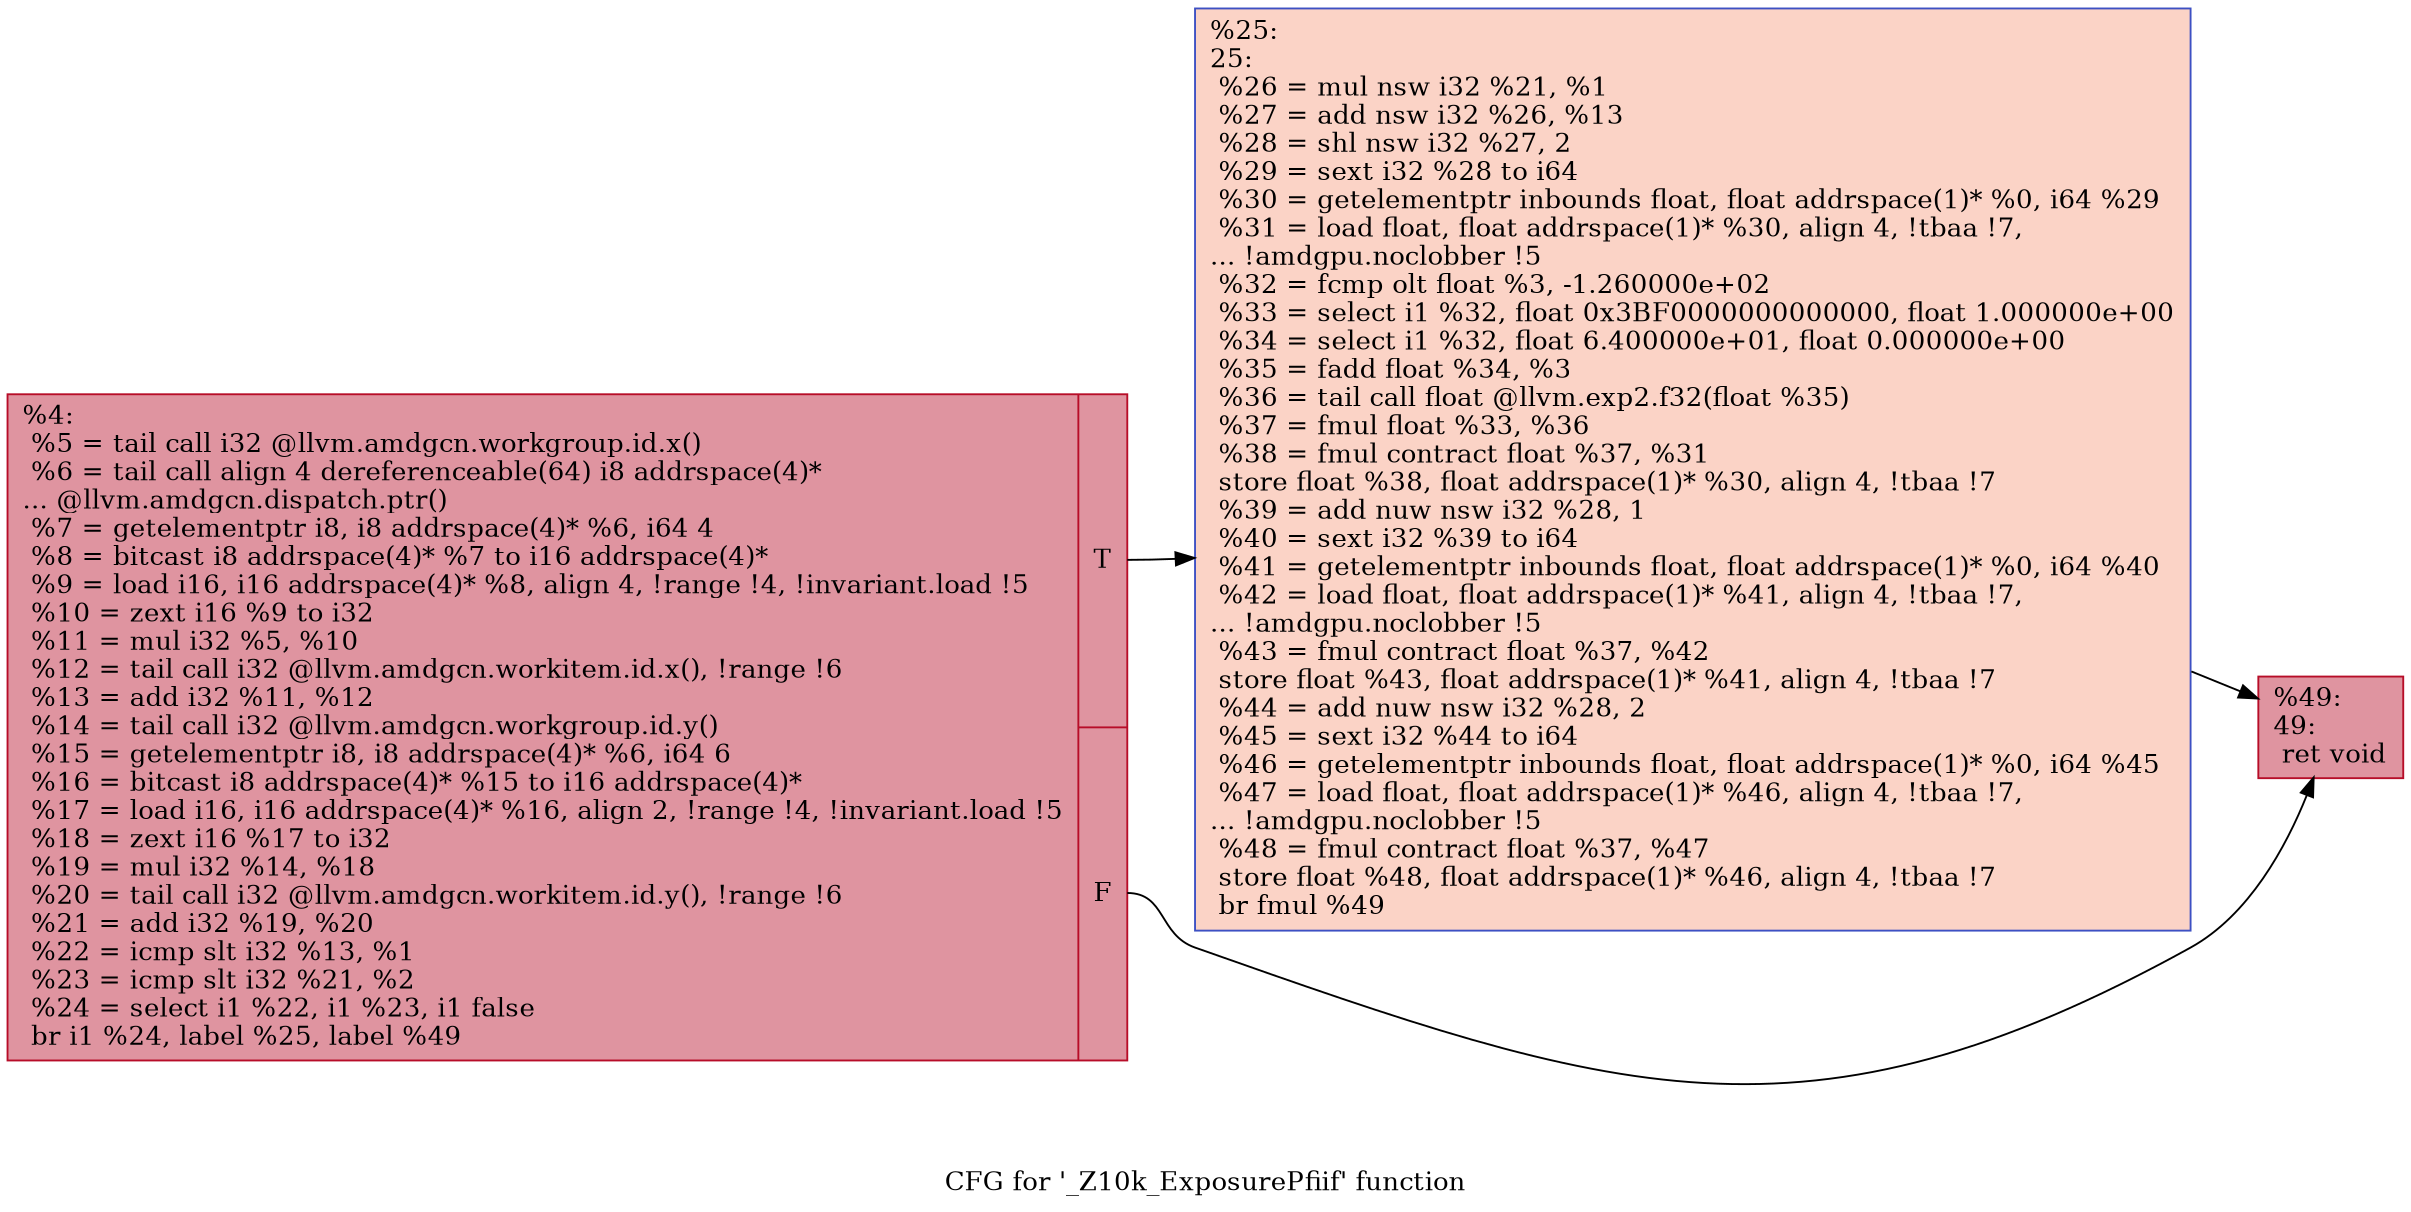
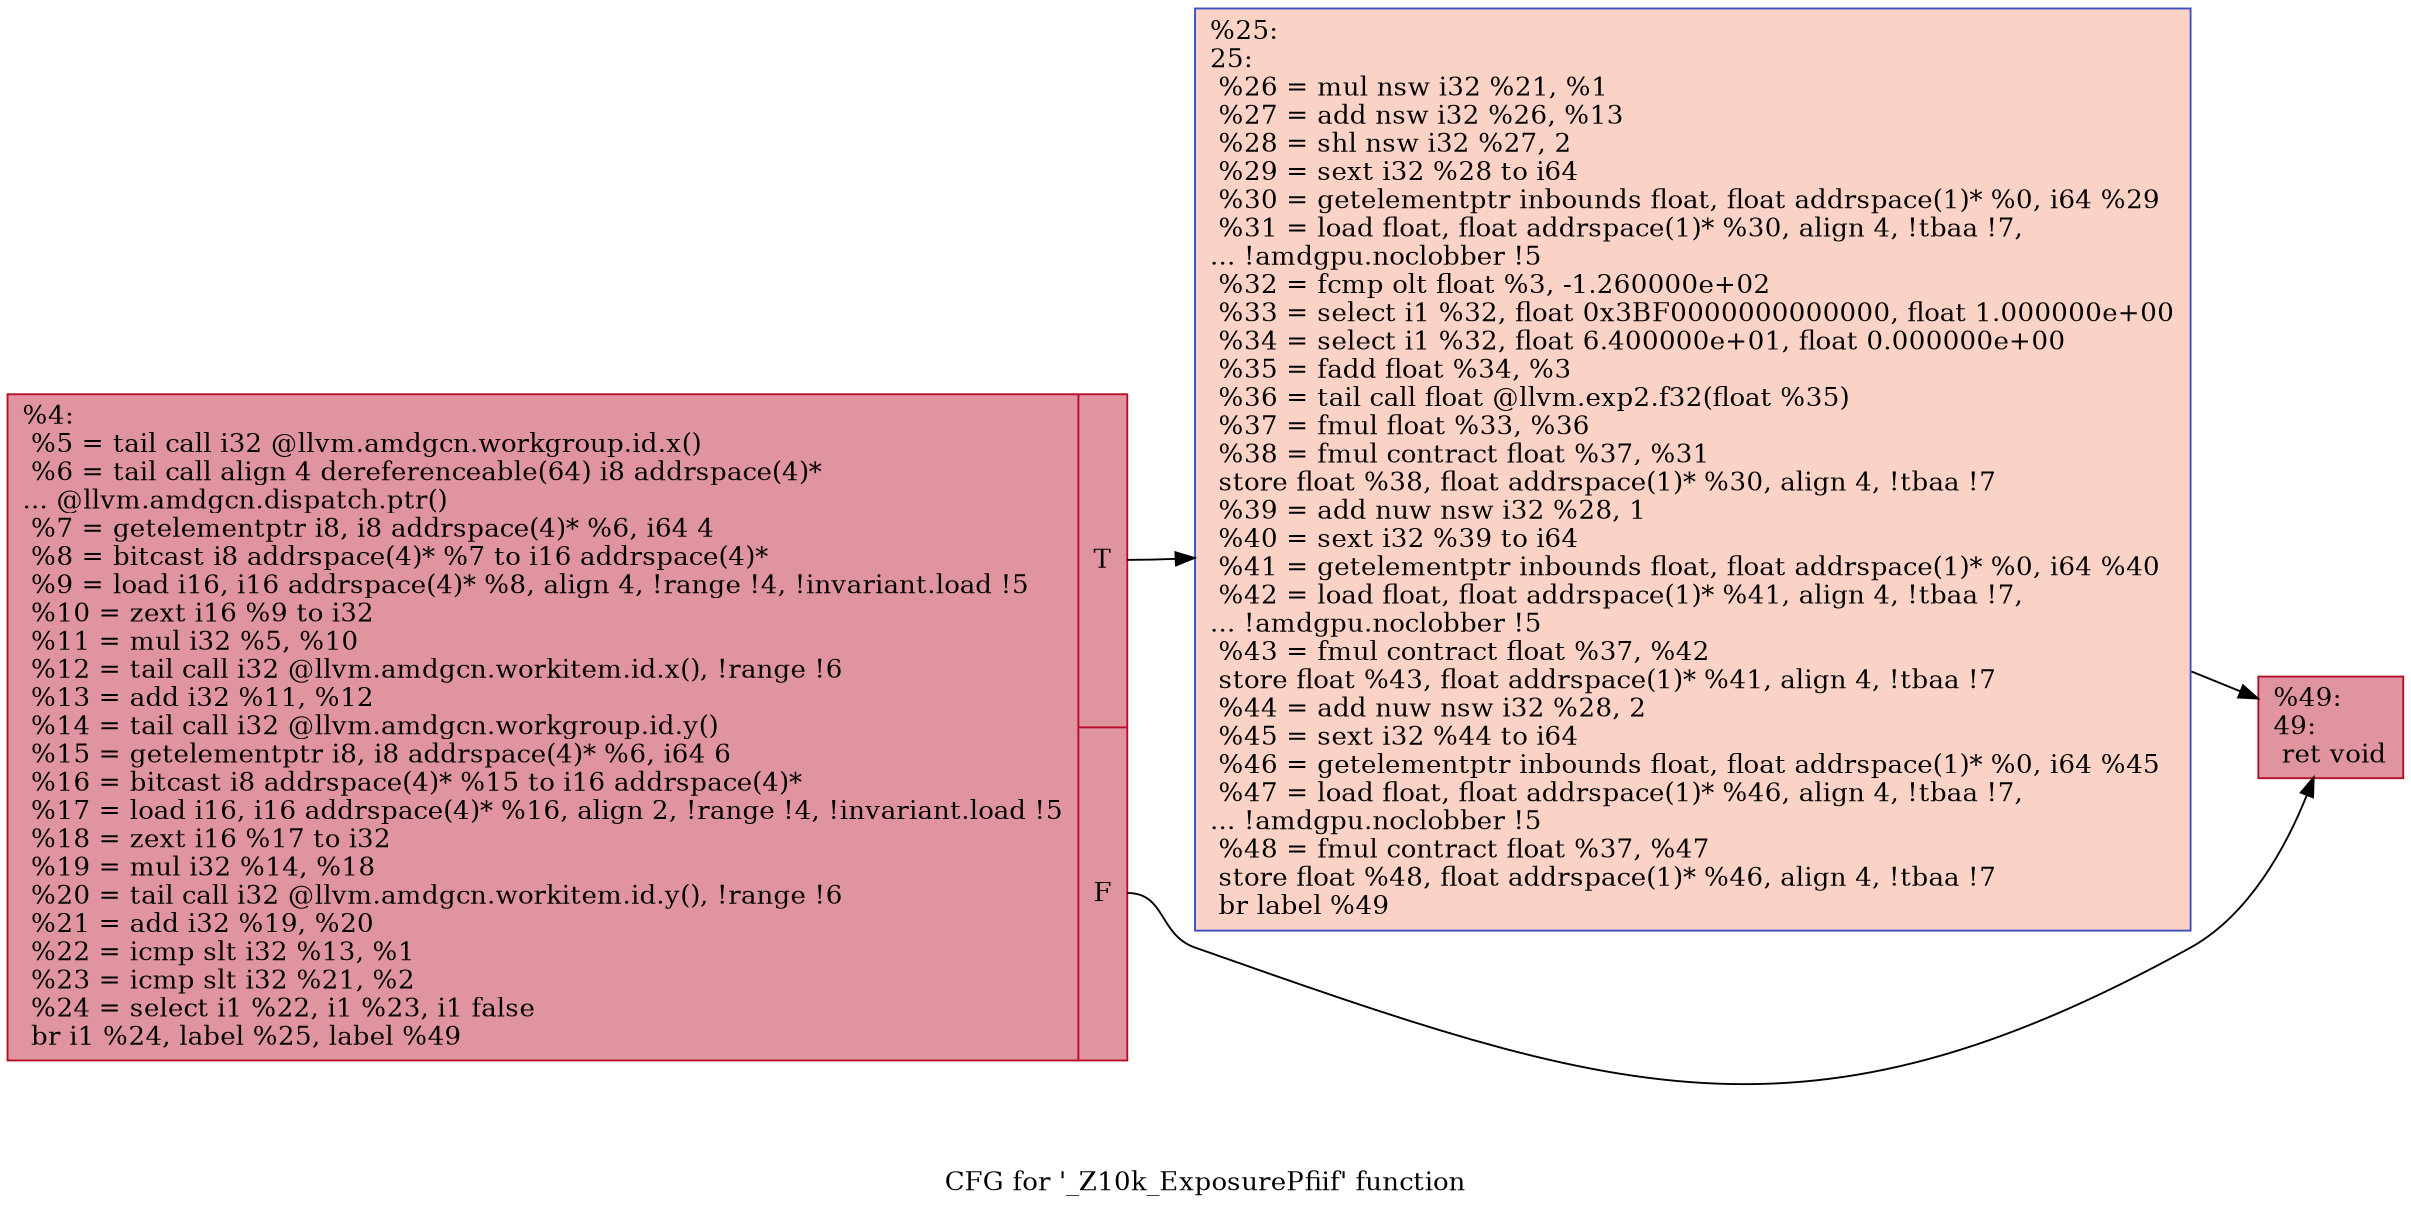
  digraph {
    label="CFG for '_Z10k_ExposurePfiif' function"
    rankdir=LR
    node [color="#b70d28ff" fillcolor="#b70d2870" shape=record style=filled]
    n1 [label="{%4:\l  %5 = tail call i32 @llvm.amdgcn.workgroup.id.x()\l  %6 = tail call align 4 dereferenceable(64) i8 addrspace(4)*\l... @llvm.amdgcn.dispatch.ptr()\l  %7 = getelementptr i8, i8 addrspace(4)* %6, i64 4\l  %8 = bitcast i8 addrspace(4)* %7 to i16 addrspace(4)*\l  %9 = load i16, i16 addrspace(4)* %8, align 4, !range !4, !invariant.load !5\l  %10 = zext i16 %9 to i32\l  %11 = mul i32 %5, %10\l  %12 = tail call i32 @llvm.amdgcn.workitem.id.x(), !range !6\l  %13 = add i32 %11, %12\l  %14 = tail call i32 @llvm.amdgcn.workgroup.id.y()\l  %15 = getelementptr i8, i8 addrspace(4)* %6, i64 6\l  %16 = bitcast i8 addrspace(4)* %15 to i16 addrspace(4)*\l  %17 = load i16, i16 addrspace(4)* %16, align 2, !range !4, !invariant.load !5\l  %18 = zext i16 %17 to i32\l  %19 = mul i32 %14, %18\l  %20 = tail call i32 @llvm.amdgcn.workitem.id.y(), !range !6\l  %21 = add i32 %19, %20\l  %22 = icmp slt i32 %13, %1\l  %23 = icmp slt i32 %21, %2\l  %24 = select i1 %22, i1 %23, i1 false\l  br i1 %24, label %25, label %49\l|{<s0>T|<s1>F}}"]
-   n2 [color="#3d50c3ff" fillcolor="#f59c7d70" label="{%25:\l25:                                               \l  %26 = mul nsw i32 %21, %1\l  %27 = add nsw i32 %26, %13\l  %28 = shl nsw i32 %27, 2\l  %29 = sext i32 %28 to i64\l  %30 = getelementptr inbounds float, float addrspace(1)* %0, i64 %29\l  %31 = load float, float addrspace(1)* %30, align 4, !tbaa !7,\l... !amdgpu.noclobber !5\l  %32 = fcmp olt float %3, -1.260000e+02\l  %33 = select i1 %32, float 0x3BF0000000000000, float 1.000000e+00\l  %34 = select i1 %32, float 6.400000e+01, float 0.000000e+00\l  %35 = fadd float %34, %3\l  %36 = tail call float @llvm.exp2.f32(float %35)\l  %37 = fmul float %33, %36\l  %38 = fmul contract float %37, %31\l  store float %38, float addrspace(1)* %30, align 4, !tbaa !7\l  %39 = add nuw nsw i32 %28, 1\l  %40 = sext i32 %39 to i64\l  %41 = getelementptr inbounds float, float addrspace(1)* %0, i64 %40\l  %42 = load float, float addrspace(1)* %41, align 4, !tbaa !7,\l... !amdgpu.noclobber !5\l  %43 = fmul contract float %37, %42\l  store float %43, float addrspace(1)* %41, align 4, !tbaa !7\l  %44 = add nuw nsw i32 %28, 2\l  %45 = sext i32 %44 to i64\l  %46 = getelementptr inbounds float, float addrspace(1)* %0, i64 %45\l  %47 = load float, float addrspace(1)* %46, align 4, !tbaa !7,\l... !amdgpu.noclobber !5\l  %48 = fmul contract float %37, %47\l  store float %48, float addrspace(1)* %46, align 4, !tbaa !7\l  br fmul %49\l}"]
+   n2 [color="#3d50c3ff" fillcolor="#f59c7d70" label="{%25:\l25:                                               \l  %26 = mul nsw i32 %21, %1\l  %27 = add nsw i32 %26, %13\l  %28 = shl nsw i32 %27, 2\l  %29 = sext i32 %28 to i64\l  %30 = getelementptr inbounds float, float addrspace(1)* %0, i64 %29\l  %31 = load float, float addrspace(1)* %30, align 4, !tbaa !7,\l... !amdgpu.noclobber !5\l  %32 = fcmp olt float %3, -1.260000e+02\l  %33 = select i1 %32, float 0x3BF0000000000000, float 1.000000e+00\l  %34 = select i1 %32, float 6.400000e+01, float 0.000000e+00\l  %35 = fadd float %34, %3\l  %36 = tail call float @llvm.exp2.f32(float %35)\l  %37 = fmul float %33, %36\l  %38 = fmul contract float %37, %31\l  store float %38, float addrspace(1)* %30, align 4, !tbaa !7\l  %39 = add nuw nsw i32 %28, 1\l  %40 = sext i32 %39 to i64\l  %41 = getelementptr inbounds float, float addrspace(1)* %0, i64 %40\l  %42 = load float, float addrspace(1)* %41, align 4, !tbaa !7,\l... !amdgpu.noclobber !5\l  %43 = fmul contract float %37, %42\l  store float %43, float addrspace(1)* %41, align 4, !tbaa !7\l  %44 = add nuw nsw i32 %28, 2\l  %45 = sext i32 %44 to i64\l  %46 = getelementptr inbounds float, float addrspace(1)* %0, i64 %45\l  %47 = load float, float addrspace(1)* %46, align 4, !tbaa !7,\l... !amdgpu.noclobber !5\l  %48 = fmul contract float %37, %47\l  store float %48, float addrspace(1)* %46, align 4, !tbaa !7\l  br label %49\l}"]
    n3 [label="{%49:\l49:                                               \l  ret void\l}"]
    n1 -> n2 [tailport=s0]
    n1 -> n3 [tailport=s1]
    n2 -> n3
  }
